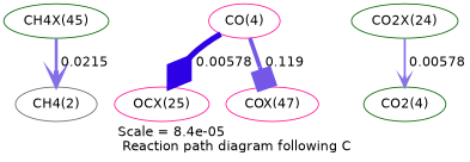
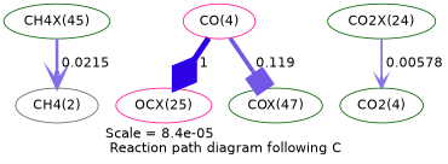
  digraph {
    fontname=Helvetica
    label="Scale = 8.4e-05\l Reaction path diagram following C"
    node [color=darkgreen fontname=Helvetica]
    edge [arrowhead=vee fontname=Helvetica]
    n1 [label="CH4X(45)"]
    n2 [color=gray40 label="CH4(2)"]
    n3 [color=deeppink label="CO(4)"]
    n4 [color=deeppink label="OCX(25)"]
-   n5 [color=deeppink label="COX(47)"]
+   n5 [label="COX(47)"]
    n6 [label="CO2X(24)"]
    n7 [label="CO2(4)"]
    n1 -> n2 [arrowsize=1.55 color="0.7, 0.522, 0.9" label=" 0.0215" penwidth=3.1]
-   n3 -> n4 [arrowhead=diamond arrowsize=3 color="0.7, 1.5, 0.9" label=" 0.00578" penwidth=6]
+   n3 -> n4 [arrowhead=diamond arrowsize=3 color="0.7, 1.5, 0.9" label=" 1" penwidth=6]
    n3 -> n5 [arrowhead=box arrowsize=2.2 color="0.7, 0.619, 0.9" label=" 0.119" penwidth=4.39]
    n6 -> n7 [arrowsize=1.05 color="0.7, 0.506, 0.9" label=" 0.00578" penwidth=2.11]
  }
